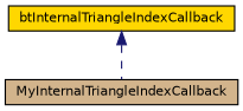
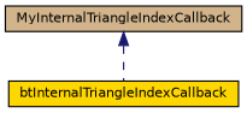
  digraph {
    node [color=black fontname=Helvetica fontsize=10 shape=record style=filled]
    n1 [fillcolor=tan fontcolor=black height=0.2 label=MyInternalTriangleIndexCallback width=0.4]
    n2 [fillcolor=gold height=0.2 label=btInternalTriangleIndexCallback width=0.4]
-   n2 -> n1 [color=midnightblue dir=back fontname=Helvetica fontsize=10 labelfontname=Helvetica labelfontsize=10 style=dashed]
+   n1 -> n2 [color=midnightblue dir=back fontname=Helvetica fontsize=10 labelfontname=Helvetica labelfontsize=10 style=dashed]
  }
